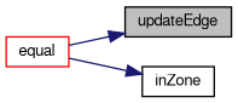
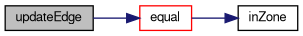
  digraph {
    rankdir=LR
    node [color=black fontname=FreeSans fontsize=10 shape=record]
    edge [color=midnightblue fontname=FreeSans fontsize=10 labelfontname=FreeSans labelfontsize=10 style=solid]
    n1 [fillcolor=grey75 fontcolor=black height=0.2 label=updateEdge style=filled width=0.4]
    n2 [color=red height=0.2 label=equal width=0.4]
    n3 [height=0.2 label=inZone width=0.4]
-   n2 -> n1
+   n1 -> n2
    n2 -> n3
  }
